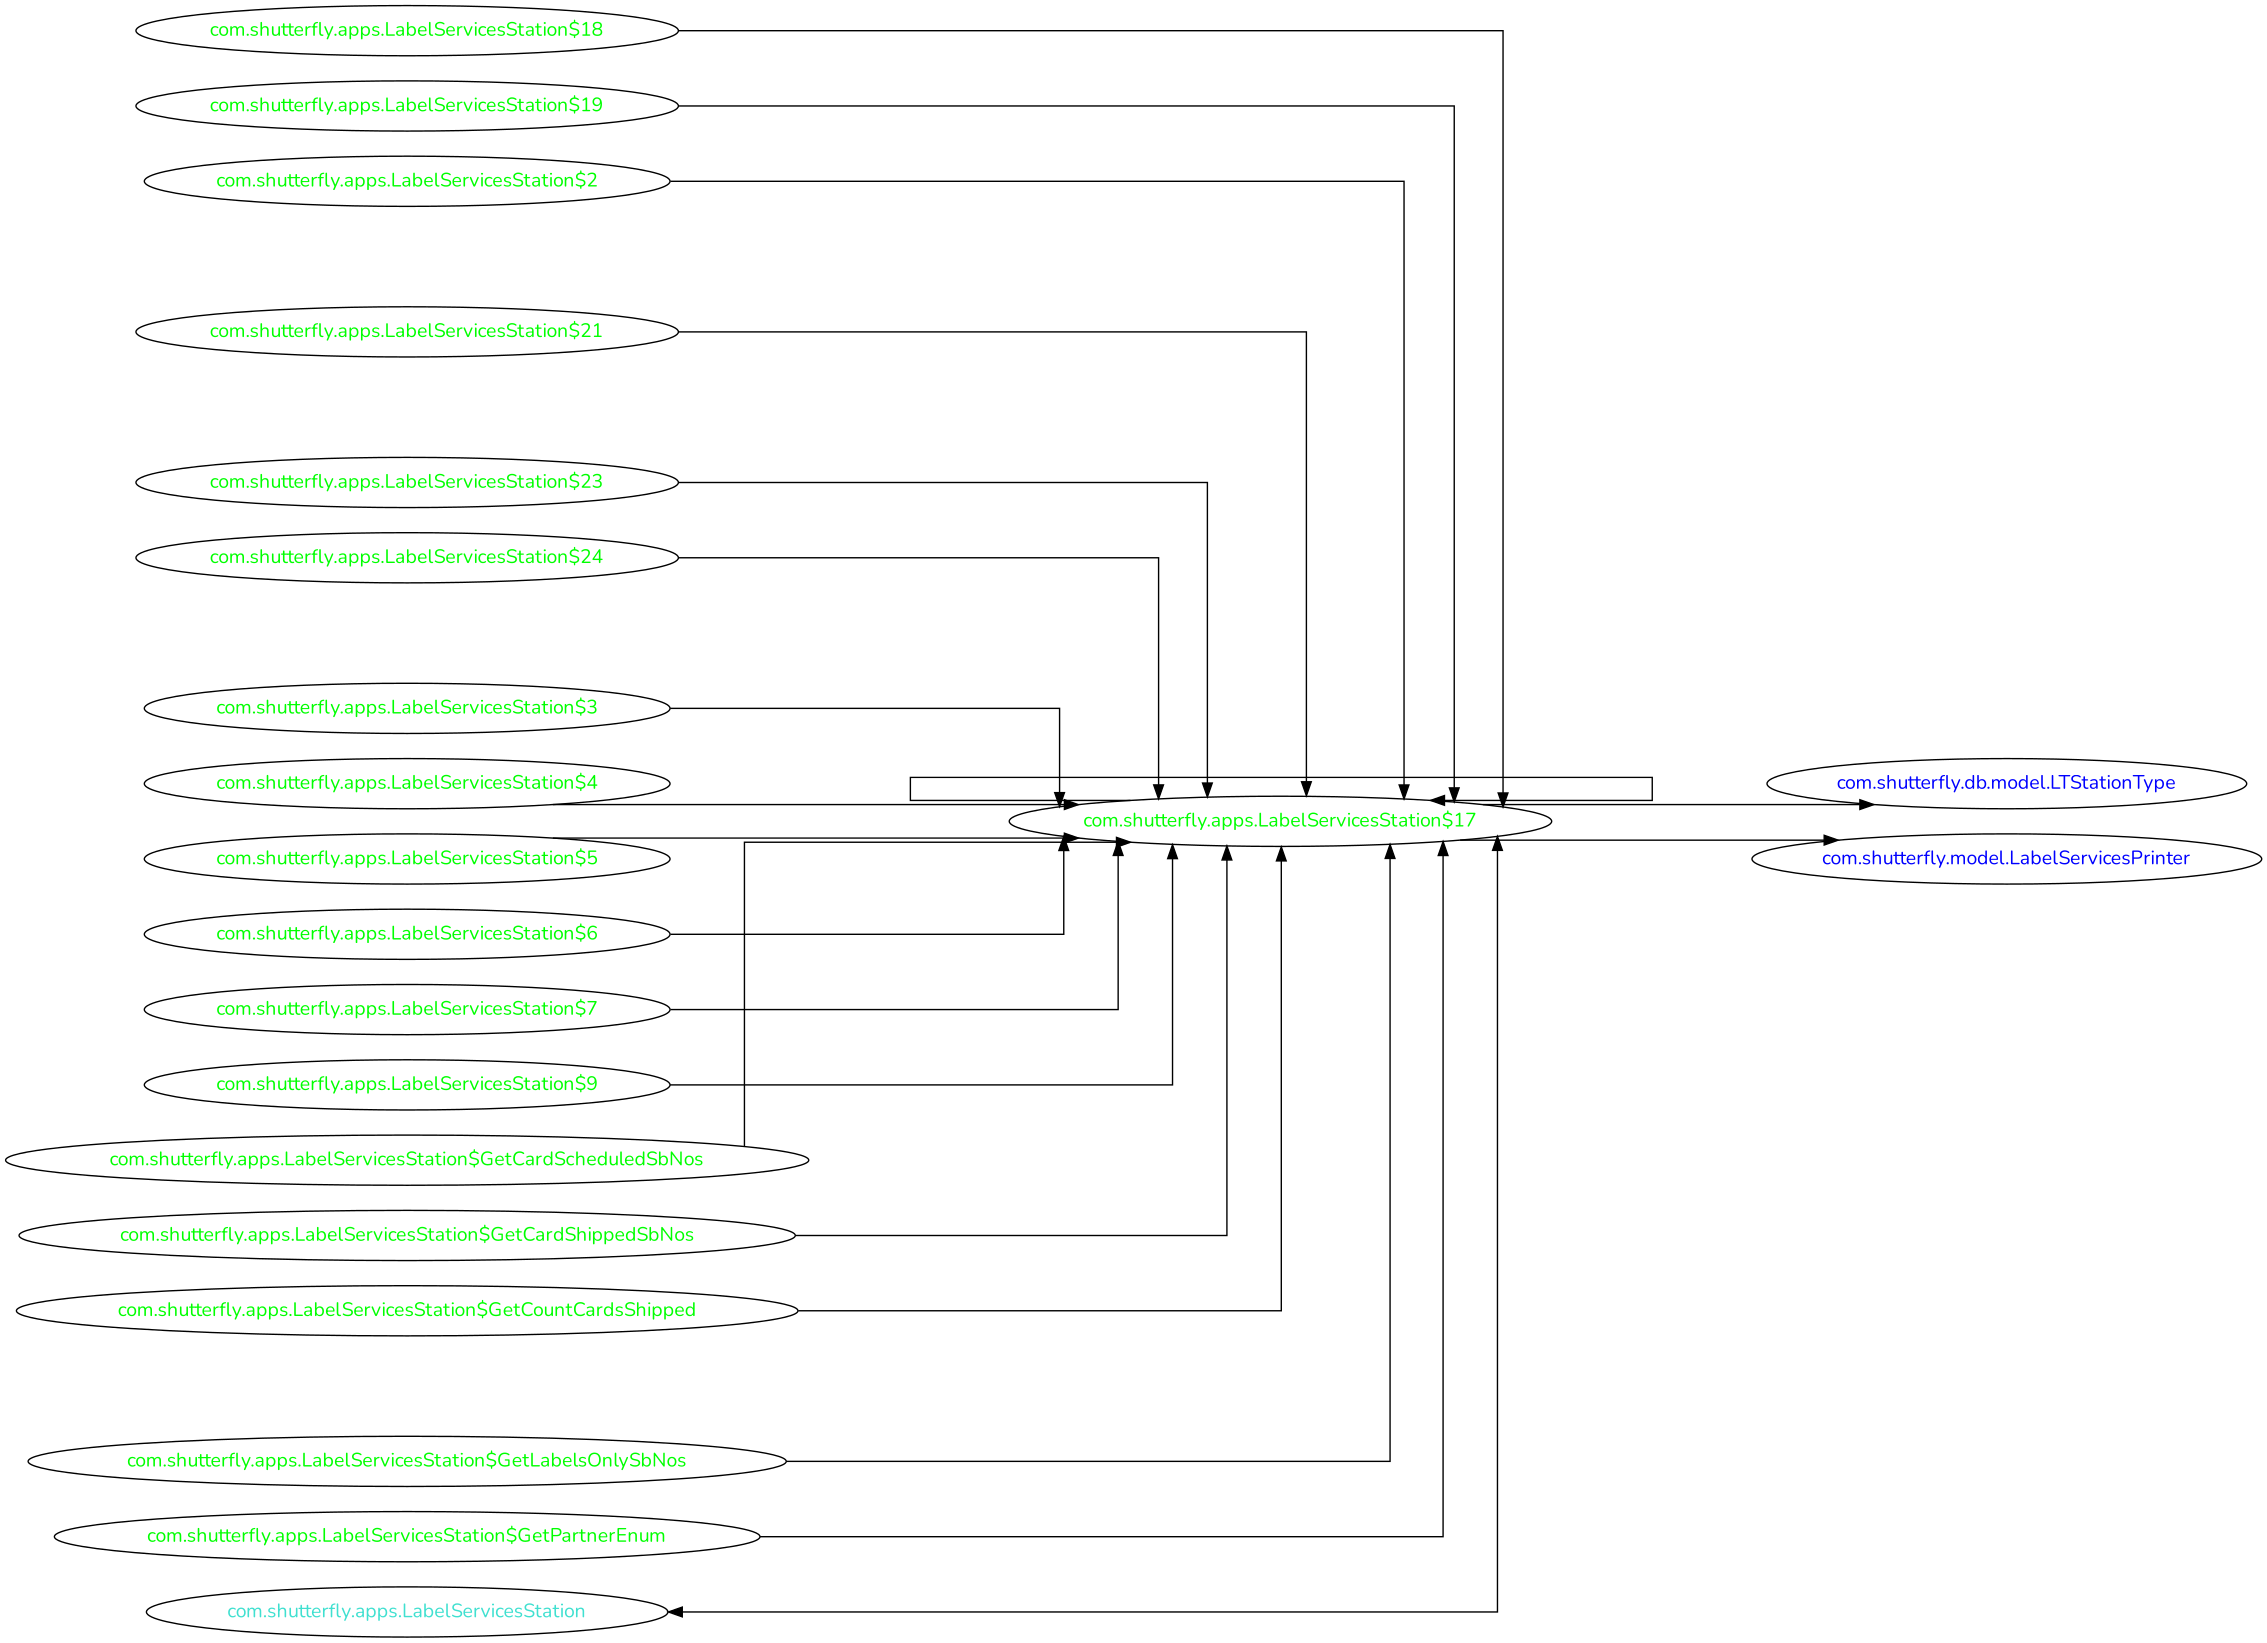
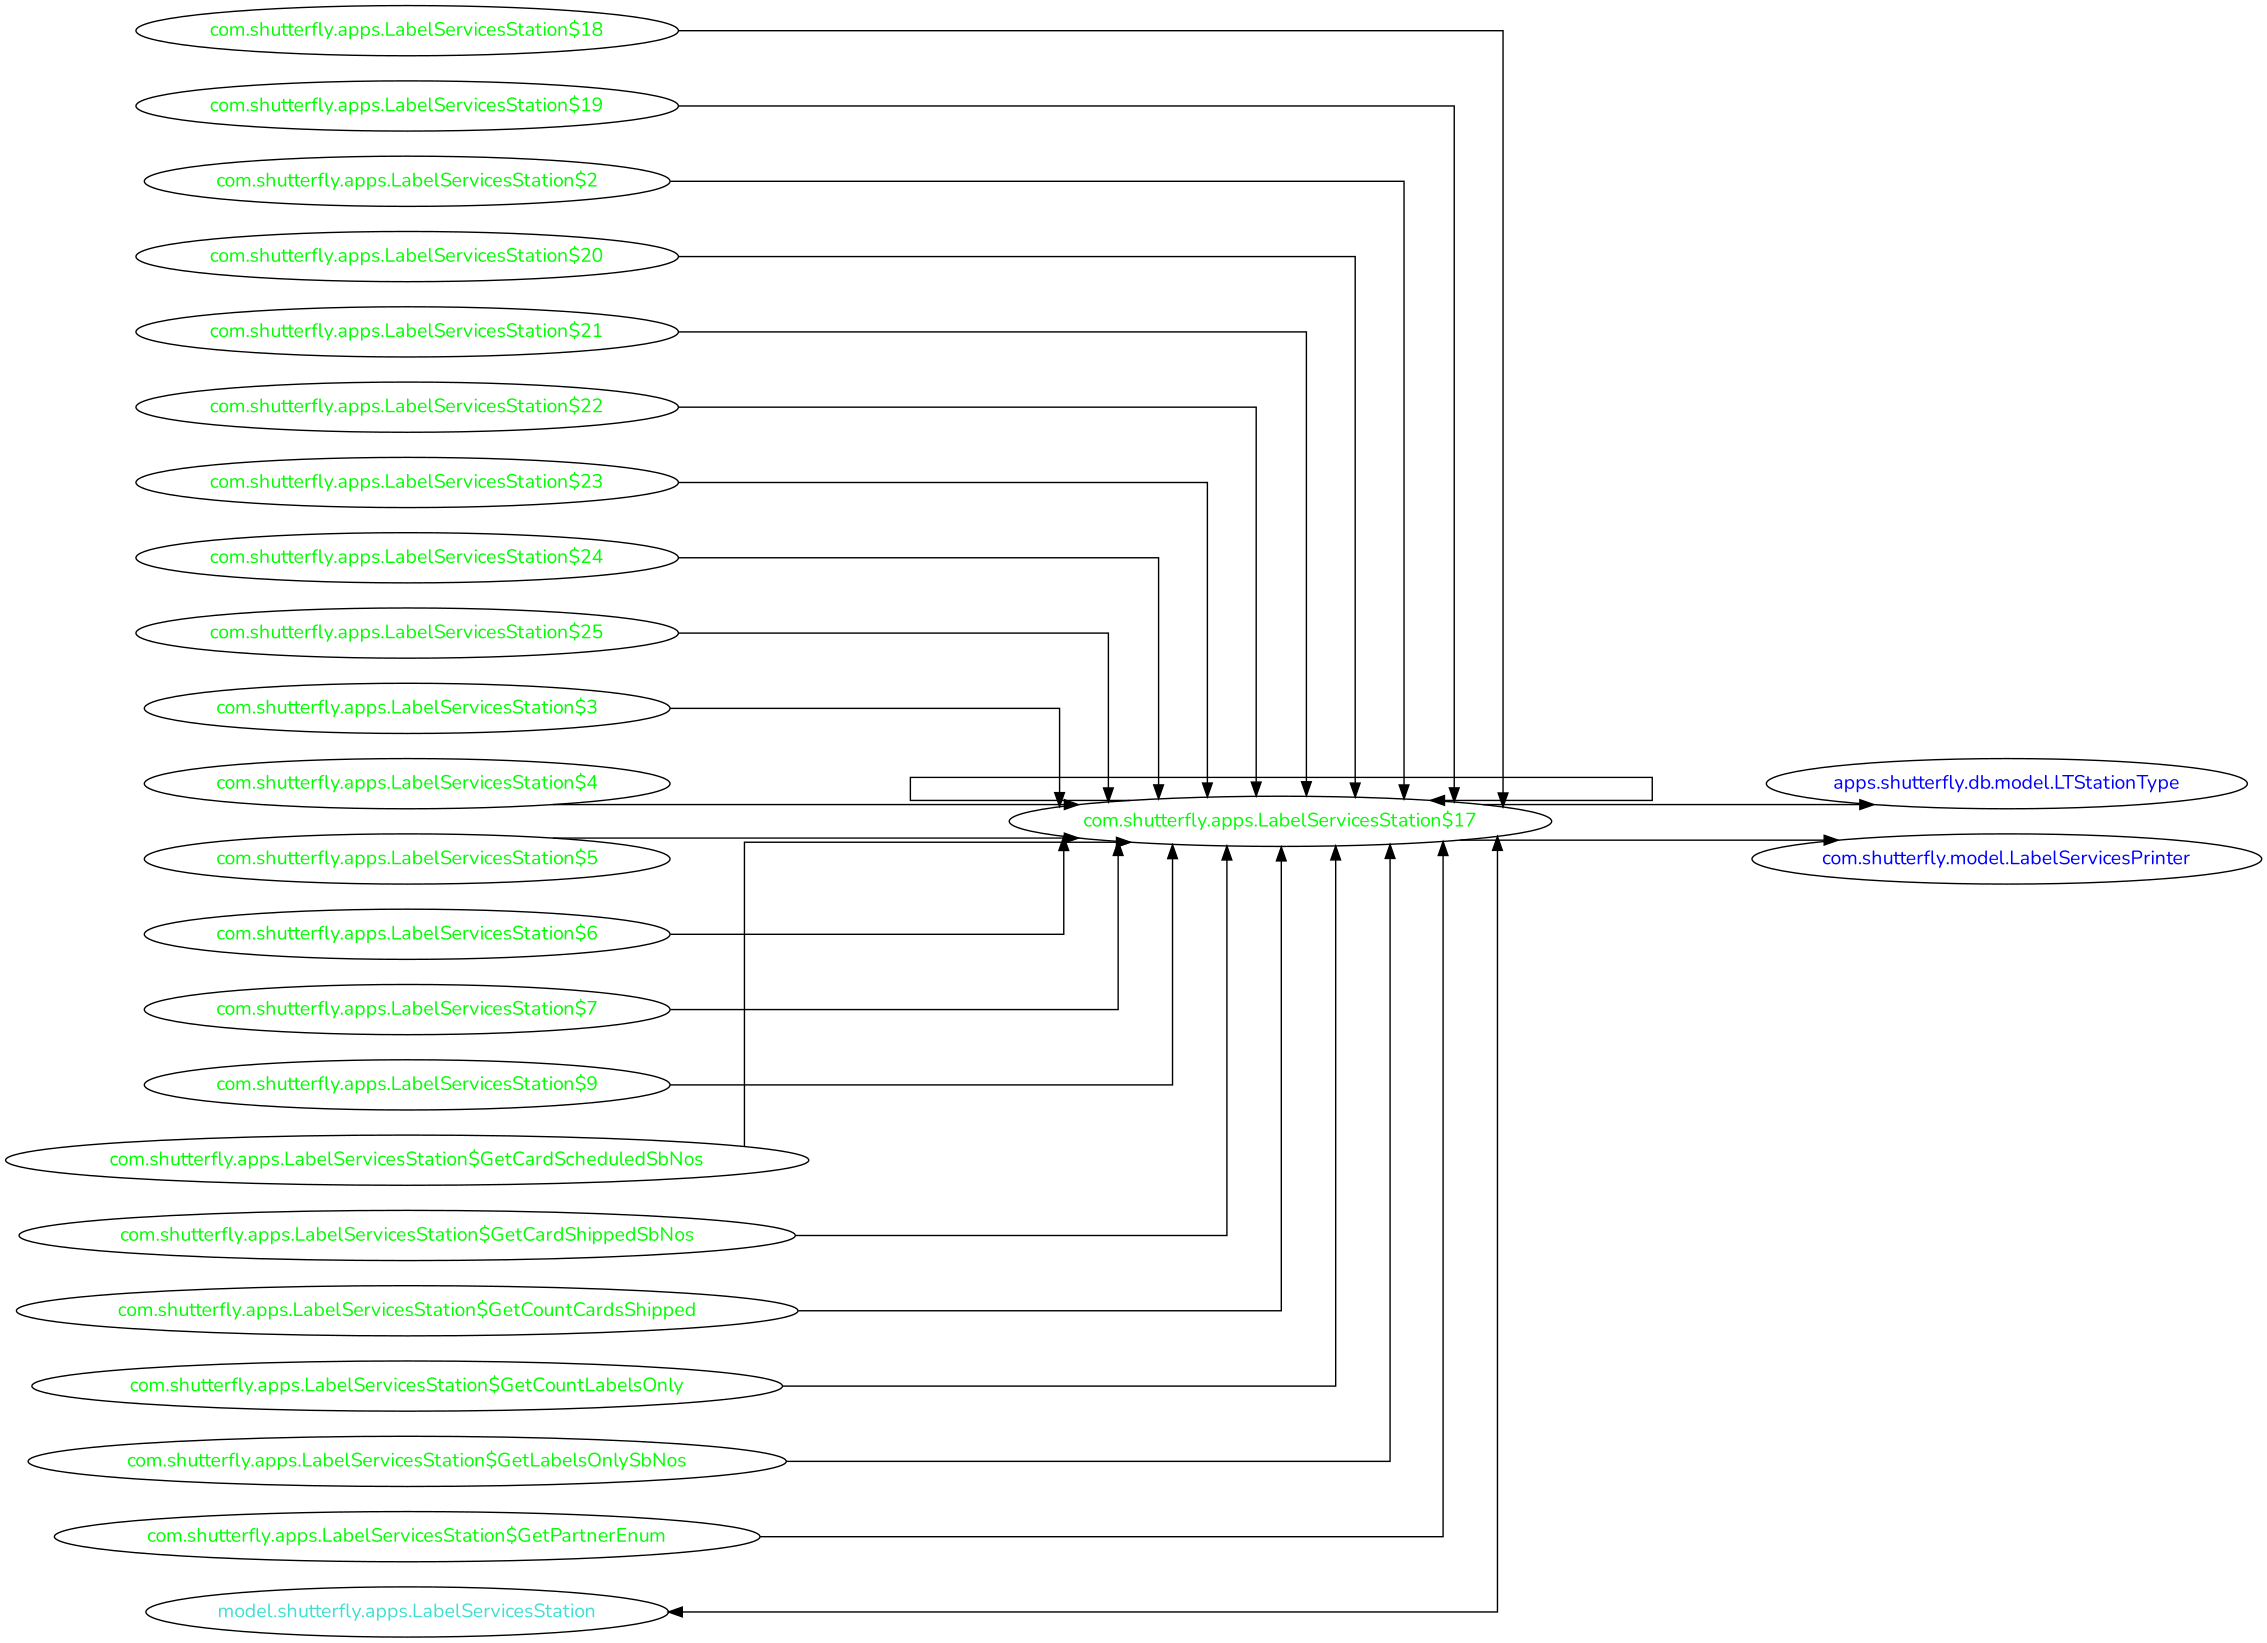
  digraph {
    concentrate=true
    fontname=Nunito
    rankdir=LR
    ranksep=2.0
    splines=ortho
    node [fontcolor=green fontname=Nunito]
    edge [fontname=Nunito]
    "com.shutterfly.apps.LabelServicesStation$17"
-   "com.shutterfly.db.model.LTStationType" [fontcolor=blue]
+   "com.shutterfly.db.model.LTStationType" [fontcolor=blue label="apps.shutterfly.db.model.LTStationType"]
    n3 [fontcolor=blue label="com.shutterfly.model.LabelServicesPrinter"]
    "com.shutterfly.apps.LabelServicesStation$18"
    "com.shutterfly.apps.LabelServicesStation$19"
    "com.shutterfly.apps.LabelServicesStation$2"
+   "com.shutterfly.apps.LabelServicesStation$20"
    "com.shutterfly.apps.LabelServicesStation$21"
+   "com.shutterfly.apps.LabelServicesStation$22"
    "com.shutterfly.apps.LabelServicesStation$23"
    "com.shutterfly.apps.LabelServicesStation$24"
+   "com.shutterfly.apps.LabelServicesStation$25"
    "com.shutterfly.apps.LabelServicesStation$3"
    "com.shutterfly.apps.LabelServicesStation$4"
    "com.shutterfly.apps.LabelServicesStation$5"
    "com.shutterfly.apps.LabelServicesStation$6"
    "com.shutterfly.apps.LabelServicesStation$7"
    "com.shutterfly.apps.LabelServicesStation$9"
    "com.shutterfly.apps.LabelServicesStation$GetCardScheduledSbNos"
    "com.shutterfly.apps.LabelServicesStation$GetCardShippedSbNos"
    "com.shutterfly.apps.LabelServicesStation$GetCountCardsShipped"
+   "com.shutterfly.apps.LabelServicesStation$GetCountLabelsOnly"
    "com.shutterfly.apps.LabelServicesStation$GetLabelsOnlySbNos"
    "com.shutterfly.apps.LabelServicesStation$GetPartnerEnum"
-   "com.shutterfly.apps.LabelServicesStation" [fontcolor=turquoise]
+   "com.shutterfly.apps.LabelServicesStation" [fontcolor=turquoise label="model.shutterfly.apps.LabelServicesStation"]
    "com.shutterfly.apps.LabelServicesStation$17" -> "com.shutterfly.apps.LabelServicesStation$17"
    "com.shutterfly.apps.LabelServicesStation$17" -> "com.shutterfly.db.model.LTStationType"
    "com.shutterfly.apps.LabelServicesStation$17" -> n3
    "com.shutterfly.apps.LabelServicesStation$18" -> "com.shutterfly.apps.LabelServicesStation$17"
    "com.shutterfly.apps.LabelServicesStation$19" -> "com.shutterfly.apps.LabelServicesStation$17"
    "com.shutterfly.apps.LabelServicesStation$2" -> "com.shutterfly.apps.LabelServicesStation$17"
+   "com.shutterfly.apps.LabelServicesStation$20" -> "com.shutterfly.apps.LabelServicesStation$17"
    "com.shutterfly.apps.LabelServicesStation$21" -> "com.shutterfly.apps.LabelServicesStation$17"
+   "com.shutterfly.apps.LabelServicesStation$22" -> "com.shutterfly.apps.LabelServicesStation$17"
    "com.shutterfly.apps.LabelServicesStation$23" -> "com.shutterfly.apps.LabelServicesStation$17"
    "com.shutterfly.apps.LabelServicesStation$24" -> "com.shutterfly.apps.LabelServicesStation$17"
+   "com.shutterfly.apps.LabelServicesStation$25" -> "com.shutterfly.apps.LabelServicesStation$17"
    "com.shutterfly.apps.LabelServicesStation$3" -> "com.shutterfly.apps.LabelServicesStation$17"
    "com.shutterfly.apps.LabelServicesStation$4" -> "com.shutterfly.apps.LabelServicesStation$17"
    "com.shutterfly.apps.LabelServicesStation$5" -> "com.shutterfly.apps.LabelServicesStation$17"
    "com.shutterfly.apps.LabelServicesStation$6" -> "com.shutterfly.apps.LabelServicesStation$17"
    "com.shutterfly.apps.LabelServicesStation$7" -> "com.shutterfly.apps.LabelServicesStation$17"
    "com.shutterfly.apps.LabelServicesStation$9" -> "com.shutterfly.apps.LabelServicesStation$17"
    "com.shutterfly.apps.LabelServicesStation$GetCardScheduledSbNos" -> "com.shutterfly.apps.LabelServicesStation$17"
    "com.shutterfly.apps.LabelServicesStation$GetCardShippedSbNos" -> "com.shutterfly.apps.LabelServicesStation$17"
    "com.shutterfly.apps.LabelServicesStation$GetCountCardsShipped" -> "com.shutterfly.apps.LabelServicesStation$17"
+   "com.shutterfly.apps.LabelServicesStation$GetCountLabelsOnly" -> "com.shutterfly.apps.LabelServicesStation$17"
    "com.shutterfly.apps.LabelServicesStation$GetLabelsOnlySbNos" -> "com.shutterfly.apps.LabelServicesStation$17"
    "com.shutterfly.apps.LabelServicesStation$GetPartnerEnum" -> "com.shutterfly.apps.LabelServicesStation$17"
    "com.shutterfly.apps.LabelServicesStation" -> "com.shutterfly.apps.LabelServicesStation$17" [dir=both]
  }
